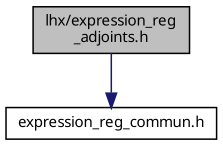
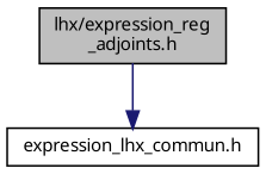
  digraph {
    fontname="Noto Sans"
    node [color=black fontname="Noto Sans" fontsize=10 shape=record style=filled]
    n1 [fillcolor=grey75 fontcolor=black height=0.2 label="lhx/expression_reg\l_adjoints.h" width=0.4]
-   n2 [fillcolor=white height=0.2 label="expression_reg_commun.h" width=0.4]
+   n2 [fillcolor=white height=0.2 label="expression_lhx_commun.h" width=0.4]
    n1 -> n2 [color=midnightblue fontname="Noto Sans" fontsize=10 labelfontname=Helvetica labelfontsize=10 style=solid]
  }
